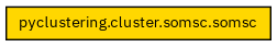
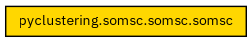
  digraph {
    rankdir=LR
    fontname="IBM Plex Sans"
-   n1 [color=black fillcolor=gold fontname="IBM Plex Sans" fontsize=10 height=0.2 label="pyclustering.cluster.somsc.somsc" shape=record style=filled width=0.4]
+   n1 [color=black fillcolor=gold fontname="IBM Plex Sans" fontsize=10 height=0.2 label="pyclustering.somsc.somsc.somsc" shape=record style=filled width=0.4]
  }
